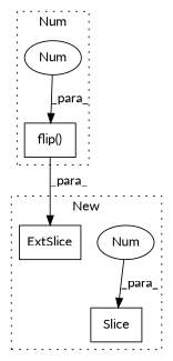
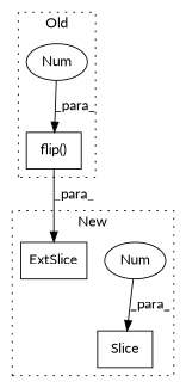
  digraph {
    fontname=Lato
    node [a=76 fontname=Lato l=1 shape=box]
    edge [fontname=Lato]
    n1 [a=75 l="7,1" label="flip()" s="2595,2604"]
    n2 [l=2 label=Num s=2602 shape=ellipse]
    n3 [a=80 label=Slice s=2847]
    n4 [label=Num s=2848 shape=ellipse]
    n5 [a=85 label=ExtSlice s=2840]
    subgraph cluster_1 {
-     label=Num
+     label=Old
      style=dotted
      n1
      n2
    }
    subgraph cluster_2 {
      label=New
      style=dotted
      n3
      n4
      n5
    }
    n1 -> n5 [label=_para_]
    n2 -> n1 [label=_para_]
    n4 -> n3 [label=_para_]
  }
